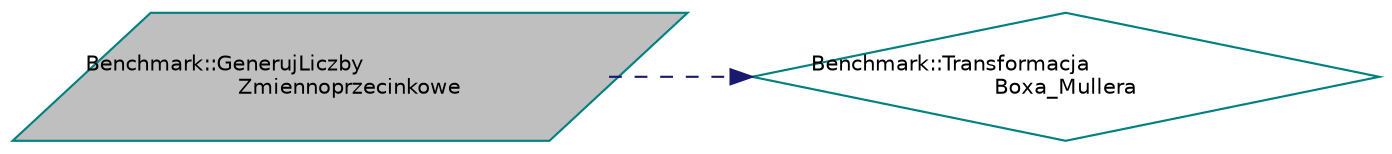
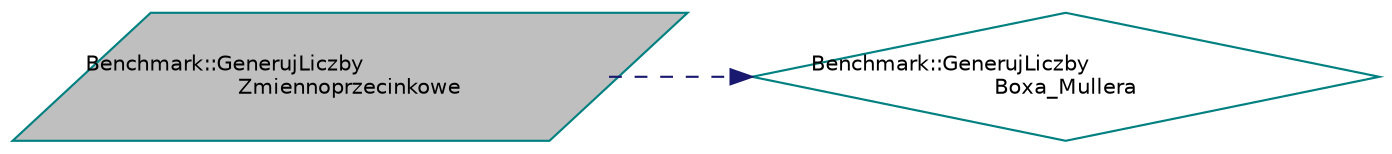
  digraph {
    rankdir=LR
    fontname="DejaVu Sans"
    node [color=teal fontname="DejaVu Sans" fontsize=10 style=filled]
    n1 [fillcolor=grey75 fontcolor=black height=0.2 label="Benchmark::GenerujLiczby\lZmiennoprzecinkowe" shape=parallelogram width=0.4]
-   n2 [fillcolor=white height=0.2 label="Benchmark::Transformacja\lBoxa_Mullera" shape=diamond width=0.4]
+   n2 [fillcolor=white height=0.2 label="Benchmark::GenerujLiczby\lBoxa_Mullera" shape=diamond width=0.4]
    n1 -> n2 [color=midnightblue fontname="DejaVu Sans" fontsize=10 labelfontname=Helvetica labelfontsize=10 style=dashed]
  }
